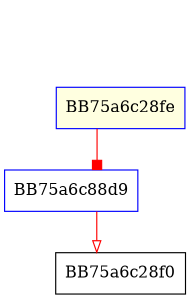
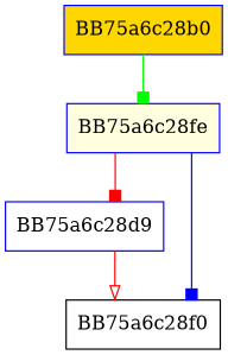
  digraph {
    splines=ortho
    node [color=blue fillcolor=white shape=box style=filled]
    edge [arrowhead=box color=red]
+   BB75a6c28b0 [fillcolor=gold]
    BB75a6c28fe [fillcolor=lightyellow]
-   BB75a6c28d9 [label=BB75a6c88d9]
+   BB75a6c28d9
    n4 [color=black label=BB75a6c28f0]
+   BB75a6c28b0 -> BB75a6c28fe [color=green]
    BB75a6c28fe -> BB75a6c28d9
+   BB75a6c28fe -> n4 [color=blue]
    BB75a6c28d9 -> n4 [arrowhead=onormal]
  }
